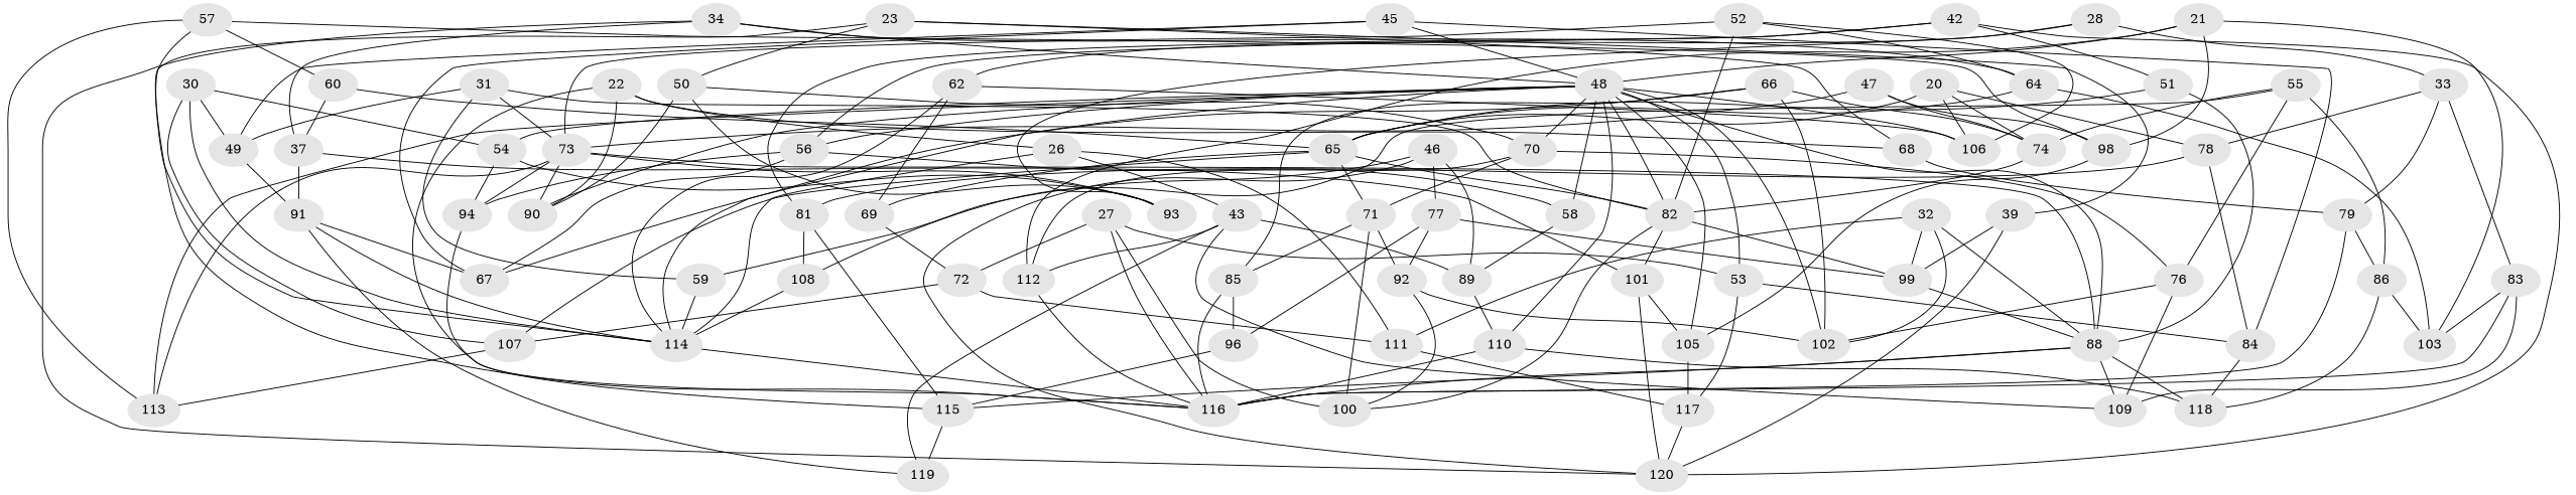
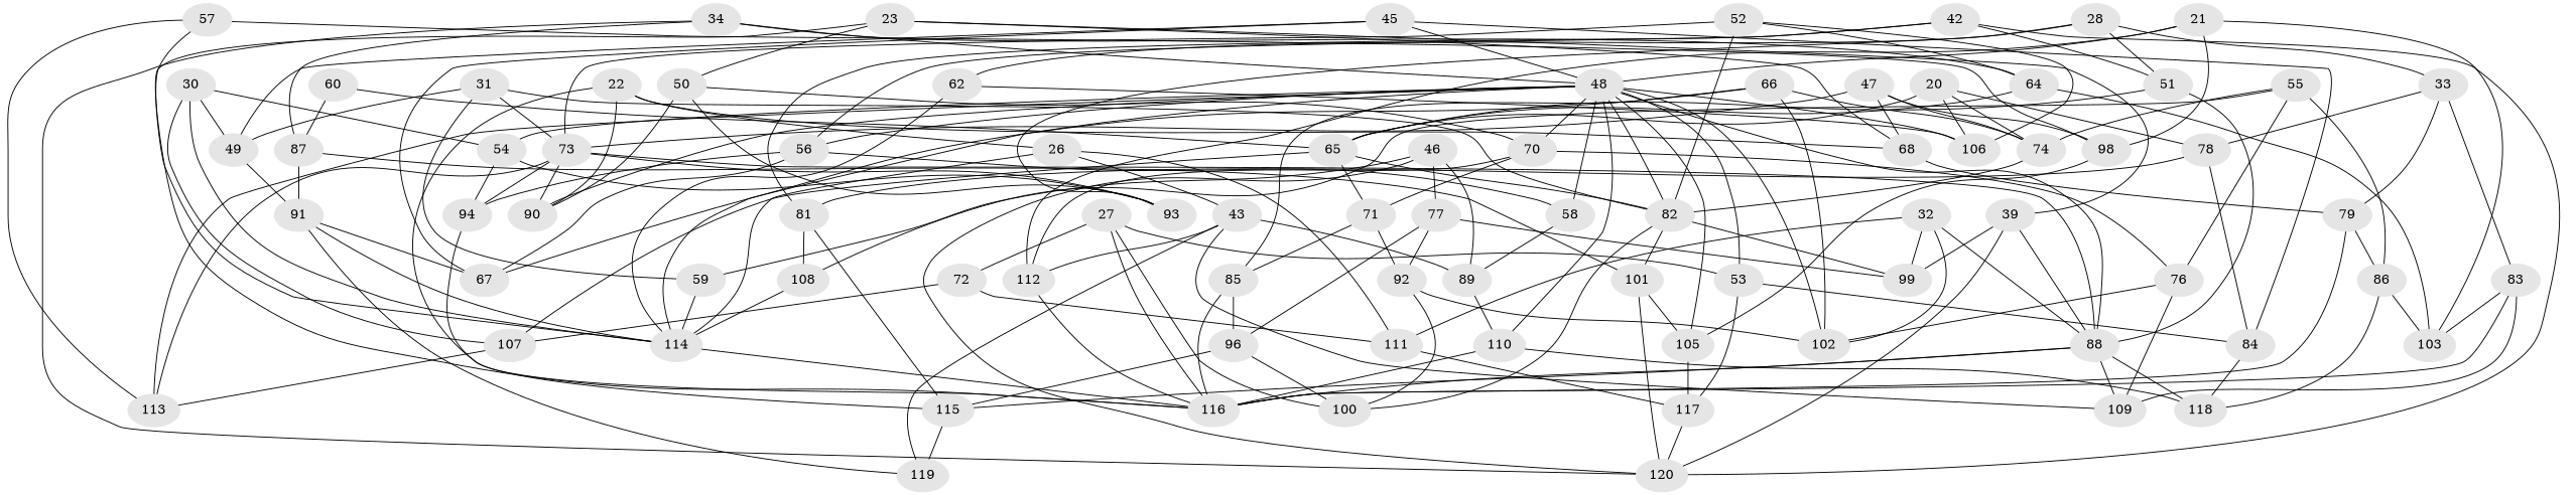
  graph {
    node [color=gray90 style=filled]
    65 [super="+5+15"]
    107
    82 [super="+4+12"]
-   69
    71
    20
    74
    78
    106
    81
    84
    48 [super="+16+40"]
    90
    114 [super="+24+104"]
    53
    54
    88 [super="+13+29+86+63"]
    102 [super="+95"]
    56 [super="+41"]
    58
    70 [super="+61"]
    105
    110
    113
    21
    98
    103
    112
    116 [super="+67"]
    22
    26
    68
    43 [super="+37"]
    111
    79
    23
    39
    50
    99
    120 [super="+18"]
    93
    89 [super="+6"]
    109 [super="+38"]
    119
    117
    27
    72
    100
    28
    33
    51
    62
    83 [super="+44"]
    30
    49
    91 [super="+75"]
    94
    31
    59
    73 [super="+10+36"]
    101
    118
    115 [super="+25"]
    32
    n65 [label=86]
    34
    64
-   87 [label=37]
+   87
    42
    n70 [label=67]
    108
    45
    46
    77
    92
    96
    47
    76
    52
    55
    60
    57
    85
    66
    65 -- 107
    65 -- 82
-   65 -- 69
    65 -- 71
    107 -- 113
    82 -- 99
    82 -- 100
    82 -- 101
-   69 -- 72
    71 -- 92
    71 -- 85
    20 -- 65
    20 -- 74
    20 -- 78
    20 -- 106
    74 -- 82
    78 -- 81
    78 -- 84
    81 -- 115
    81 -- 108
    84 -- 118
    48 -- 82
    48 -- 106
    48 -- 90
    48 -- 114
    48 -- 53
    48 -- 54
    48 -- 88 [weight=2]
    48 -- 102 [weight=2]
    48 -- 56
    48 -- 58
    48 -- 70 [weight=2]
    48 -- 105
    48 -- 110
    48 -- 113
    114 -- 116
    53 -- 84
    53 -- 117
    54 -- 93
    54 -- 94
    88 -- 116 [weight=2]
    88 -- 109 [weight=2]
    88 -- 118
    88 -- 115
    56 -- 58 [weight=2]
    56 -- 94
    56 -- n70
    58 -- 89
    70 -- 71
    70 -- 112
    70 -- 76
    105 -- 117
    110 -- 116
    110 -- 118
    21 -- 48
    21 -- 98
    21 -- 103
    21 -- 112
    98 -- 105
    112 -- 116
    22 -- 90
    22 -- 116
    22 -- 26
    22 -- 68
    26 -- 114
    26 -- 43
    26 -- 111
    68 -- 79
    43 -- 112
    43 -- 89 [weight=2]
    43 -- 109
    43 -- 119
    111 -- 117
    79 -- 116
    79 -- n65
    23 -- 116
    23 -- 68
    23 -- 39
    23 -- 50
-   99 -- 88
+   39 -- 88
    39 -- 99
    39 -- 120
    50 -- 90
    50 -- 70
    50 -- 93
    89 -- 110
    117 -- 120
    27 -- 53
    27 -- 116
    27 -- 72
    27 -- 100
    72 -- 107
    72 -- 111
    28 -- 93
    28 -- 33
+   28 -- 51
    28 -- 62
    33 -- 78
    33 -- 79
    33 -- 83
    51 -- 65
    51 -- 88
-   62 -- 69
    62 -- 106
    62 -- 114
    83 -- 103
    83 -- 116 [weight=2]
    83 -- 109 [weight=2]
    30 -- 107
    30 -- 114
    30 -- 54
    30 -- 49
    49 -- 91
    91 -- 114 [weight=2]
    91 -- 119
    91 -- n70
    94 -- 115
    31 -- 82
    31 -- 49
    31 -- 59
    31 -- 73
    59 -- 114 [weight=2]
    73 -- 90
    73 -- 88
    73 -- 113
    73 -- 93
    73 -- 94
    101 -- 105
    101 -- 120
    115 -- 119 [weight=2]
    32 -- 88
    32 -- 102
    32 -- 111
    32 -- 99
    n65 -- 103
    n65 -- 118
    34 -- 48
    34 -- 120
    34 -- 64
    34 -- 87
    64 -- 65
    64 -- 103
    87 -- 91
    87 -- 101
    42 -- 81
    42 -- 56
    42 -- 120
    42 -- 51
    108 -- 114 [weight=2]
    45 -- 84
    45 -- 48
    45 -- 49
    45 -- n70
    46 -- 120
    46 -- 89
    46 -- 59
    46 -- 77
    77 -- 99
    77 -- 92
    77 -- 96
    92 -- 102
    92 -- 100
-   71 -- 100
+   96 -- 100
    96 -- 115
    47 -- 74
    47 -- 98
+   47 -- 68
    47 -- 73
    76 -- 102
    76 -- 109
    52 -- 82
    52 -- 106
    52 -- 73
    52 -- 64
    55 -- 74
    55 -- n65
    55 -- 108
    55 -- 76
    60 -- 65
    60 -- 87
    57 -- 114
    57 -- 113
    57 -- 98
-   57 -- 60
    85 -- 116
    85 -- 96
    66 -- 74
    66 -- 102
    66 -- n70
    66 -- 85
  }
